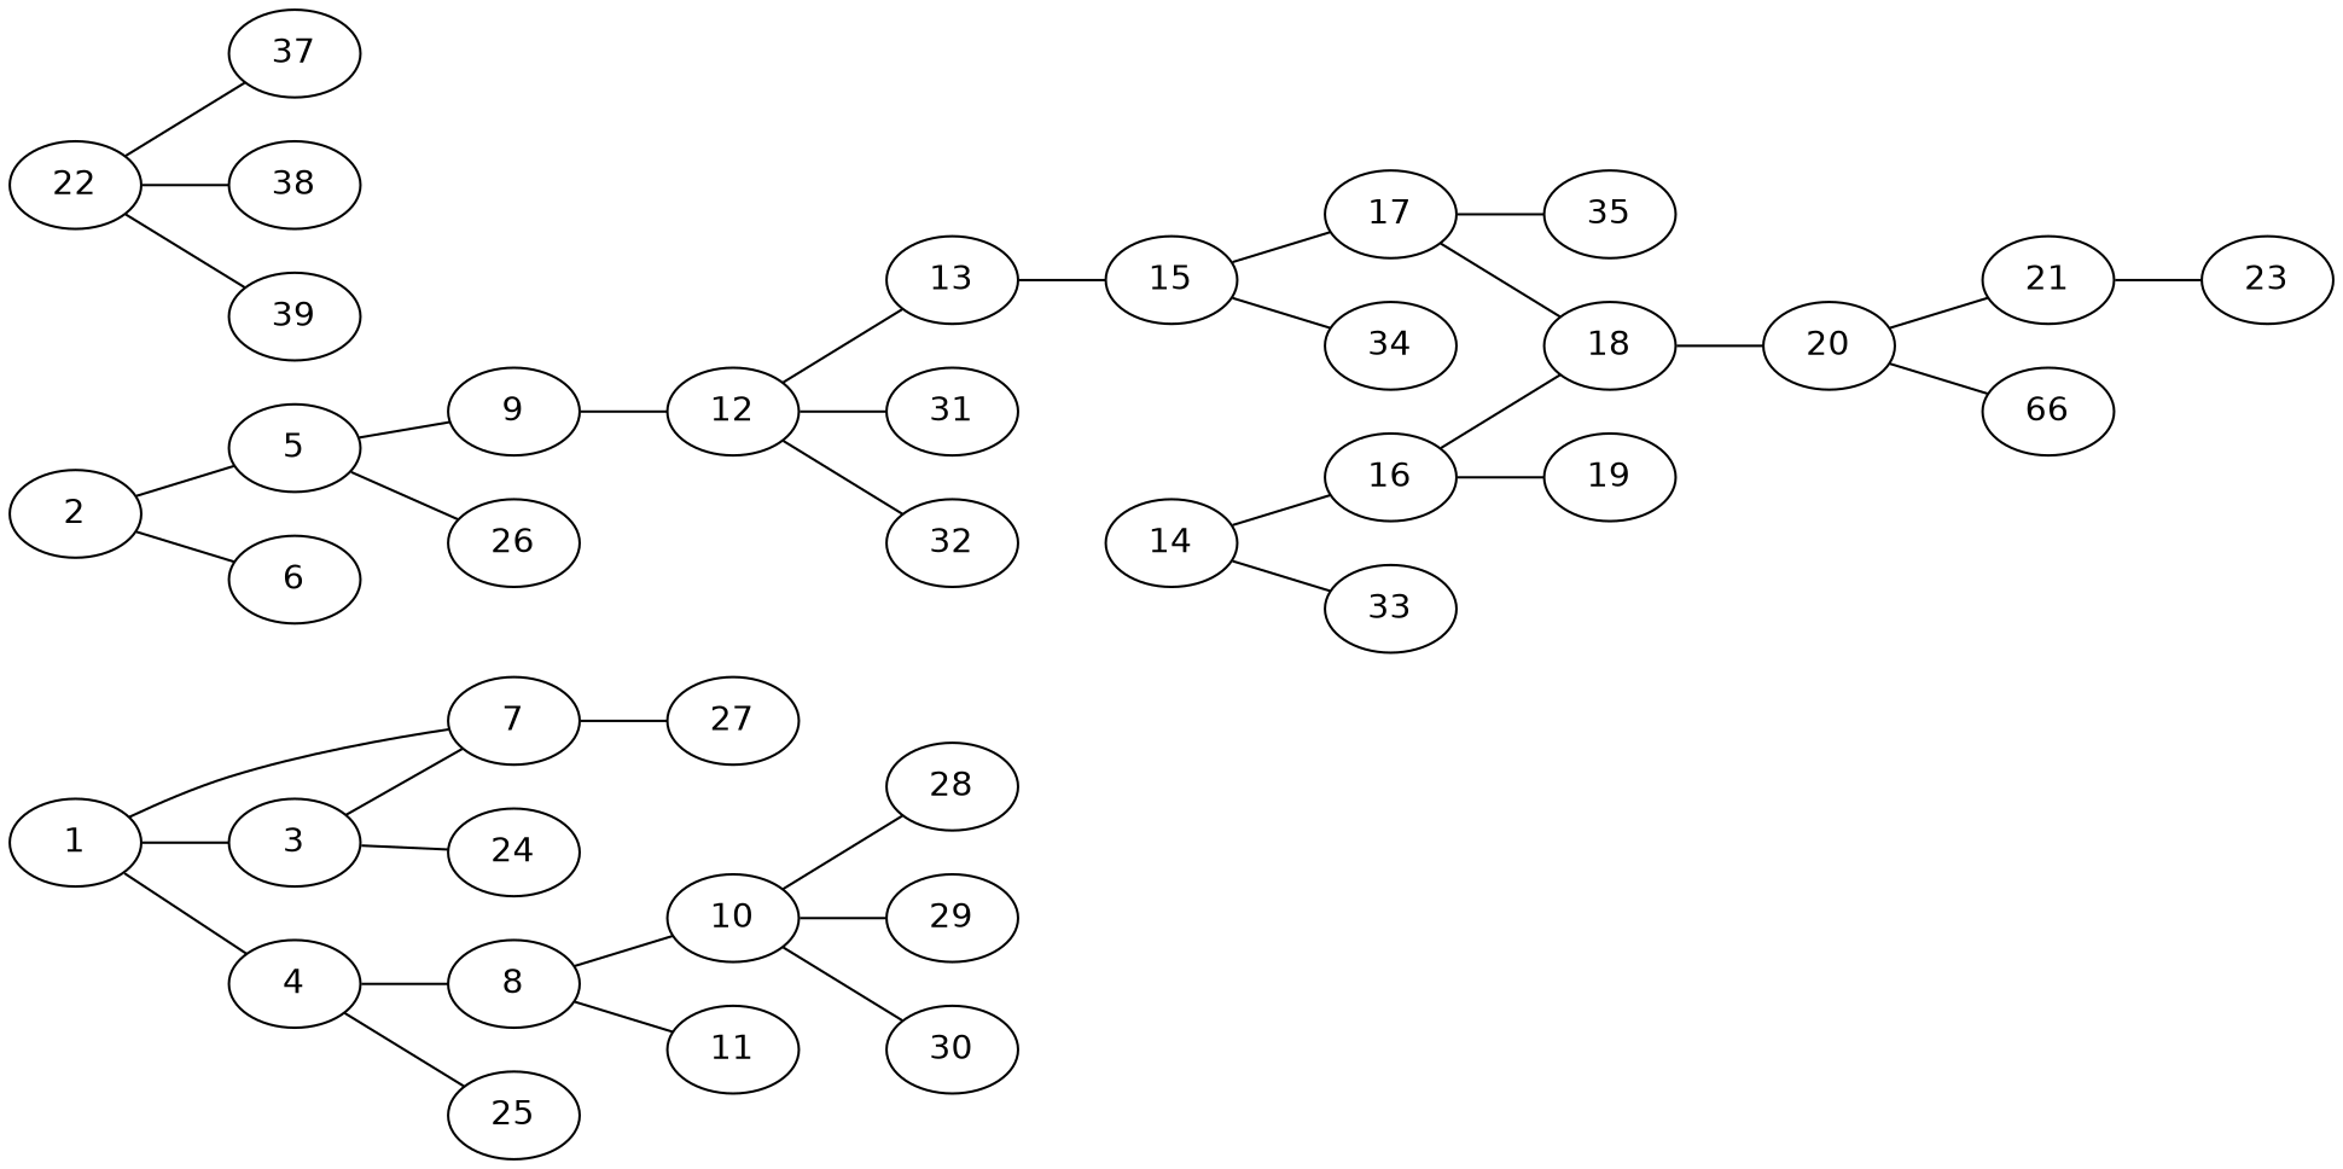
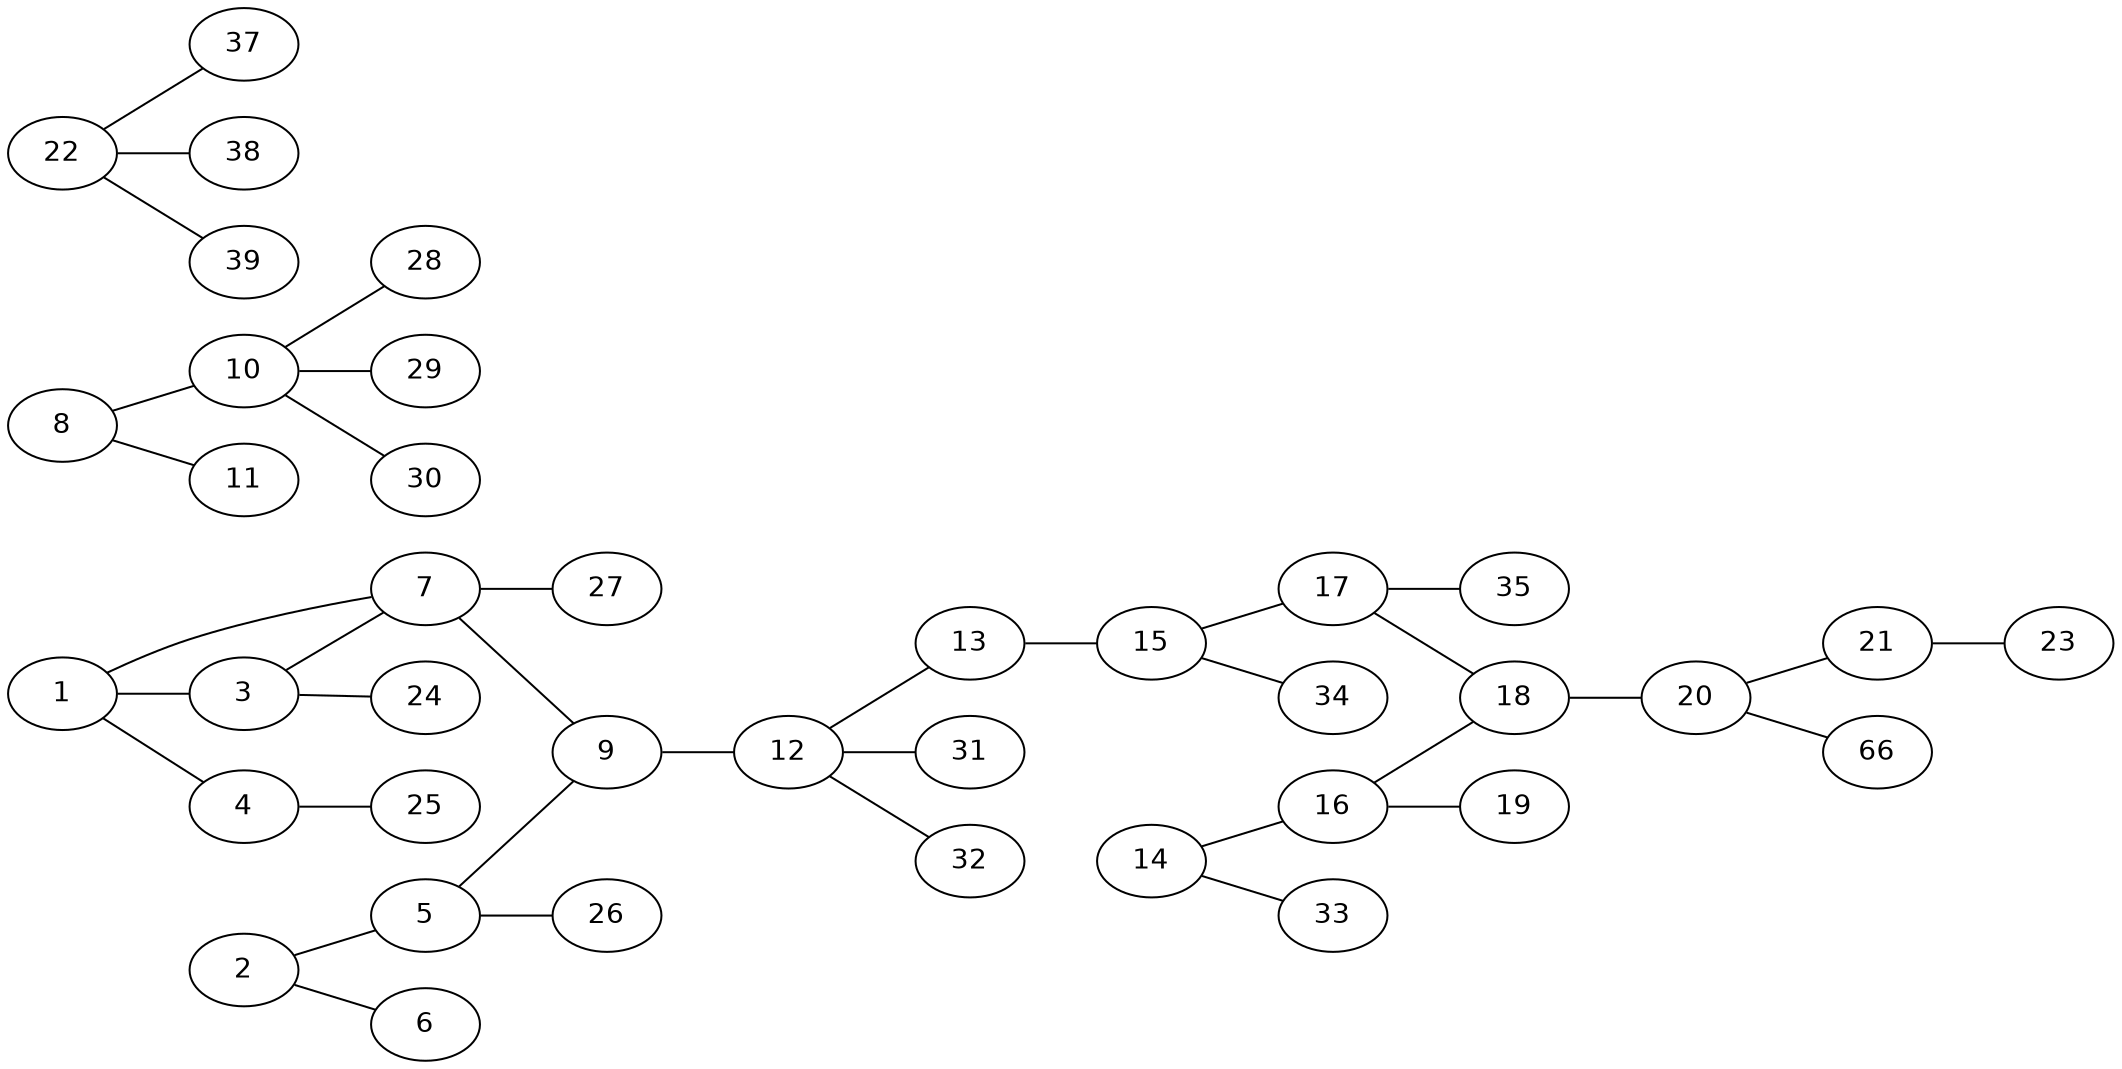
  graph {
    fontname="DejaVu Sans"
    rankdir=LR
    node [chem=C fontname="DejaVu Sans"]
    edge [fontname="DejaVu Sans" valence=1]
    1
    3
    4 [chem=N]
    7
    2
    5
    6 [chem=Cl]
    24 [chem=H]
    8
    25 [chem=H]
    9
    26 [chem=H]
    27 [chem=H]
    10
    11 [chem=O]
    12
    28 [chem=H]
    29 [chem=H]
    30 [chem=H]
    13
    31 [chem=H]
    32 [chem=H]
    15
    14
    16
    33 [chem=H]
    17
    34 [chem=H]
    18
    19 [chem=Cl]
    35 [chem=H]
    20 [chem=N]
    21
    n34 [chem=H label=66]
    23 [chem=O]
    37 [chem=H]
    22
    38 [chem=H]
    39 [chem=H]
    1 -- 3 [valence=2]
    1 -- 4
    1 -- 7
    3 -- 7
    3 -- 24
-   4 -- 8
    4 -- 25
+   7 -- 9 [valence=2]
    7 -- 27
    2 -- 5 [valence=2]
    2 -- 6
    5 -- 9
    5 -- 26
    8 -- 10
    8 -- 11 [valence=2]
    9 -- 12
    10 -- 28
    10 -- 29
    10 -- 30
    12 -- 13
    12 -- 31
    12 -- 32
    13 -- 15 [valence=2]
    15 -- 17
    15 -- 34
    14 -- 16 [valence=2]
    14 -- 33
    16 -- 18
    16 -- 19
    17 -- 18 [valence=2]
    17 -- 35
    18 -- 20
    20 -- 21
    20 -- n34
    21 -- 23 [valence=2]
    22 -- 37
    22 -- 38
    22 -- 39
  }
